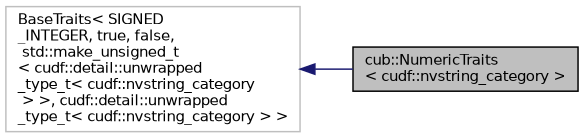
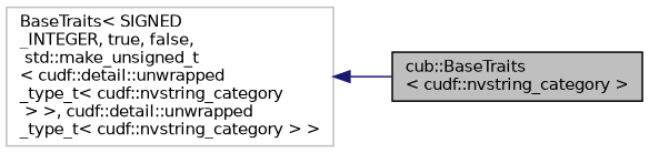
  digraph {
    rankdir=LR
    node [fontname=Helvetica fontsize=10 shape=record style=filled]
-   n1 [color=black fillcolor=grey75 fontcolor=black height=0.2 label="cub::NumericTraits\l\< cudf::nvstring_category \>" width=0.4]
+   n1 [color=black fillcolor=grey75 fontcolor=black height=0.2 label="cub::BaseTraits\l\< cudf::nvstring_category \>" width=0.4]
    n2 [color=grey75 fillcolor=white height=0.2 label="BaseTraits\< SIGNED\l_INTEGER, true, false,\l std::make_unsigned_t\l\< cudf::detail::unwrapped\l_type_t\< cudf::nvstring_category\l \> \>, cudf::detail::unwrapped\l_type_t\< cudf::nvstring_category \> \>" width=0.4]
    n2 -> n1 [color=midnightblue dir=back fontname=Helvetica fontsize=10 labelfontname=Helvetica labelfontsize=10 style=solid]
  }
